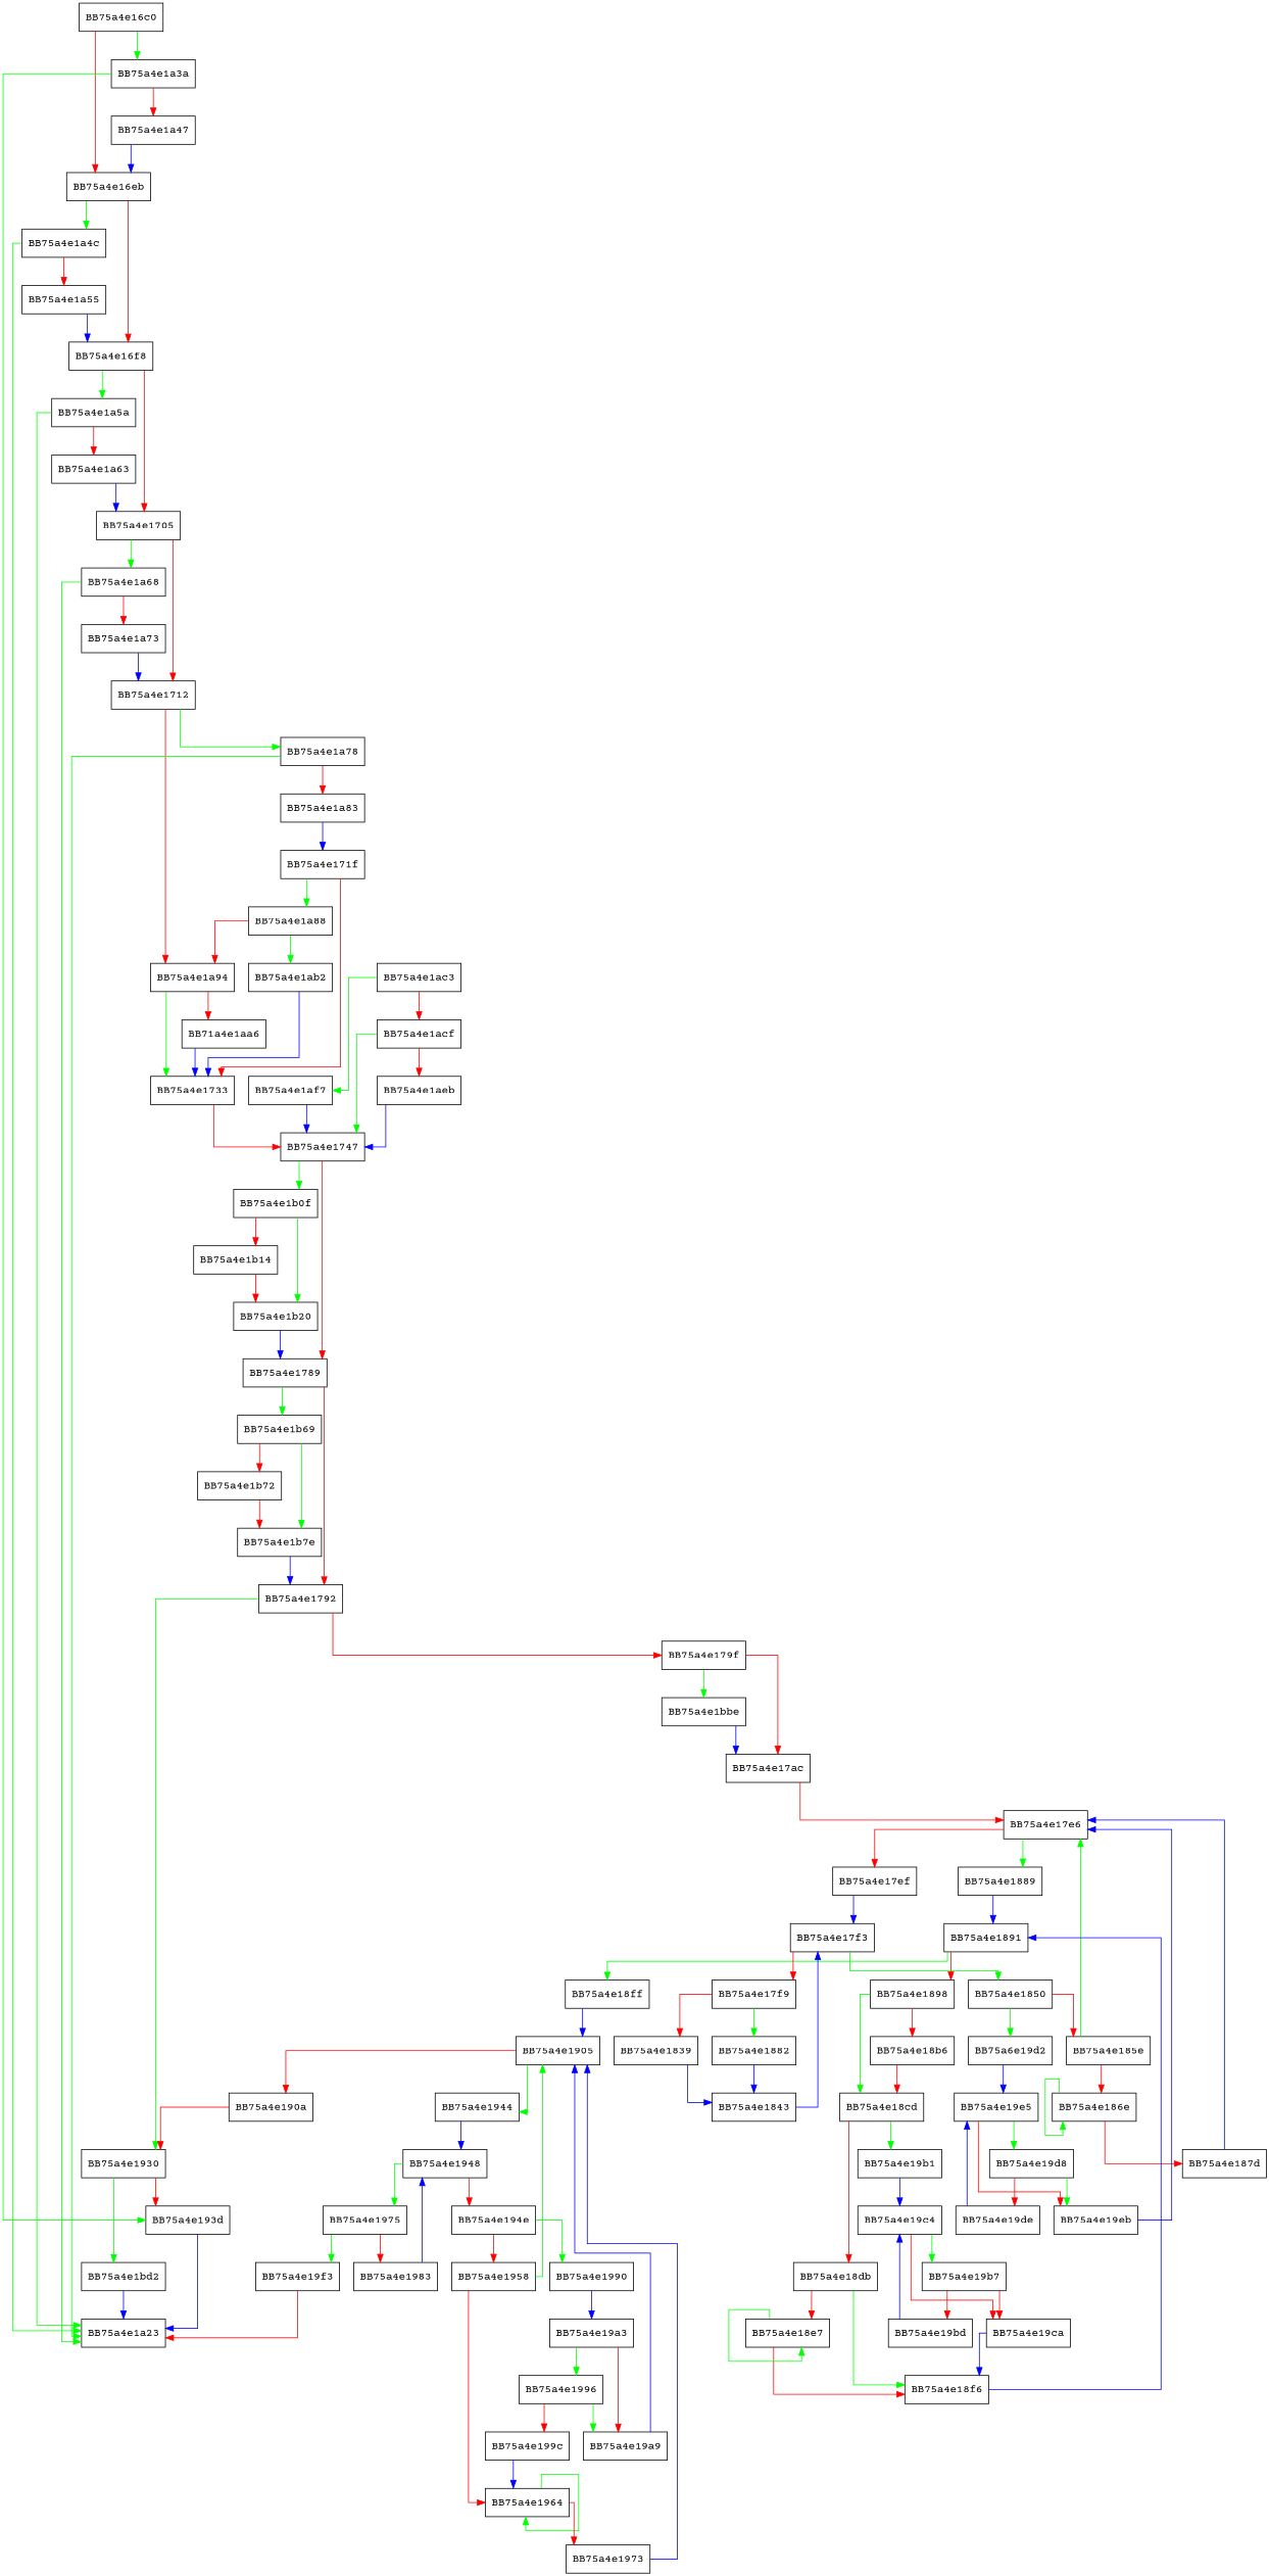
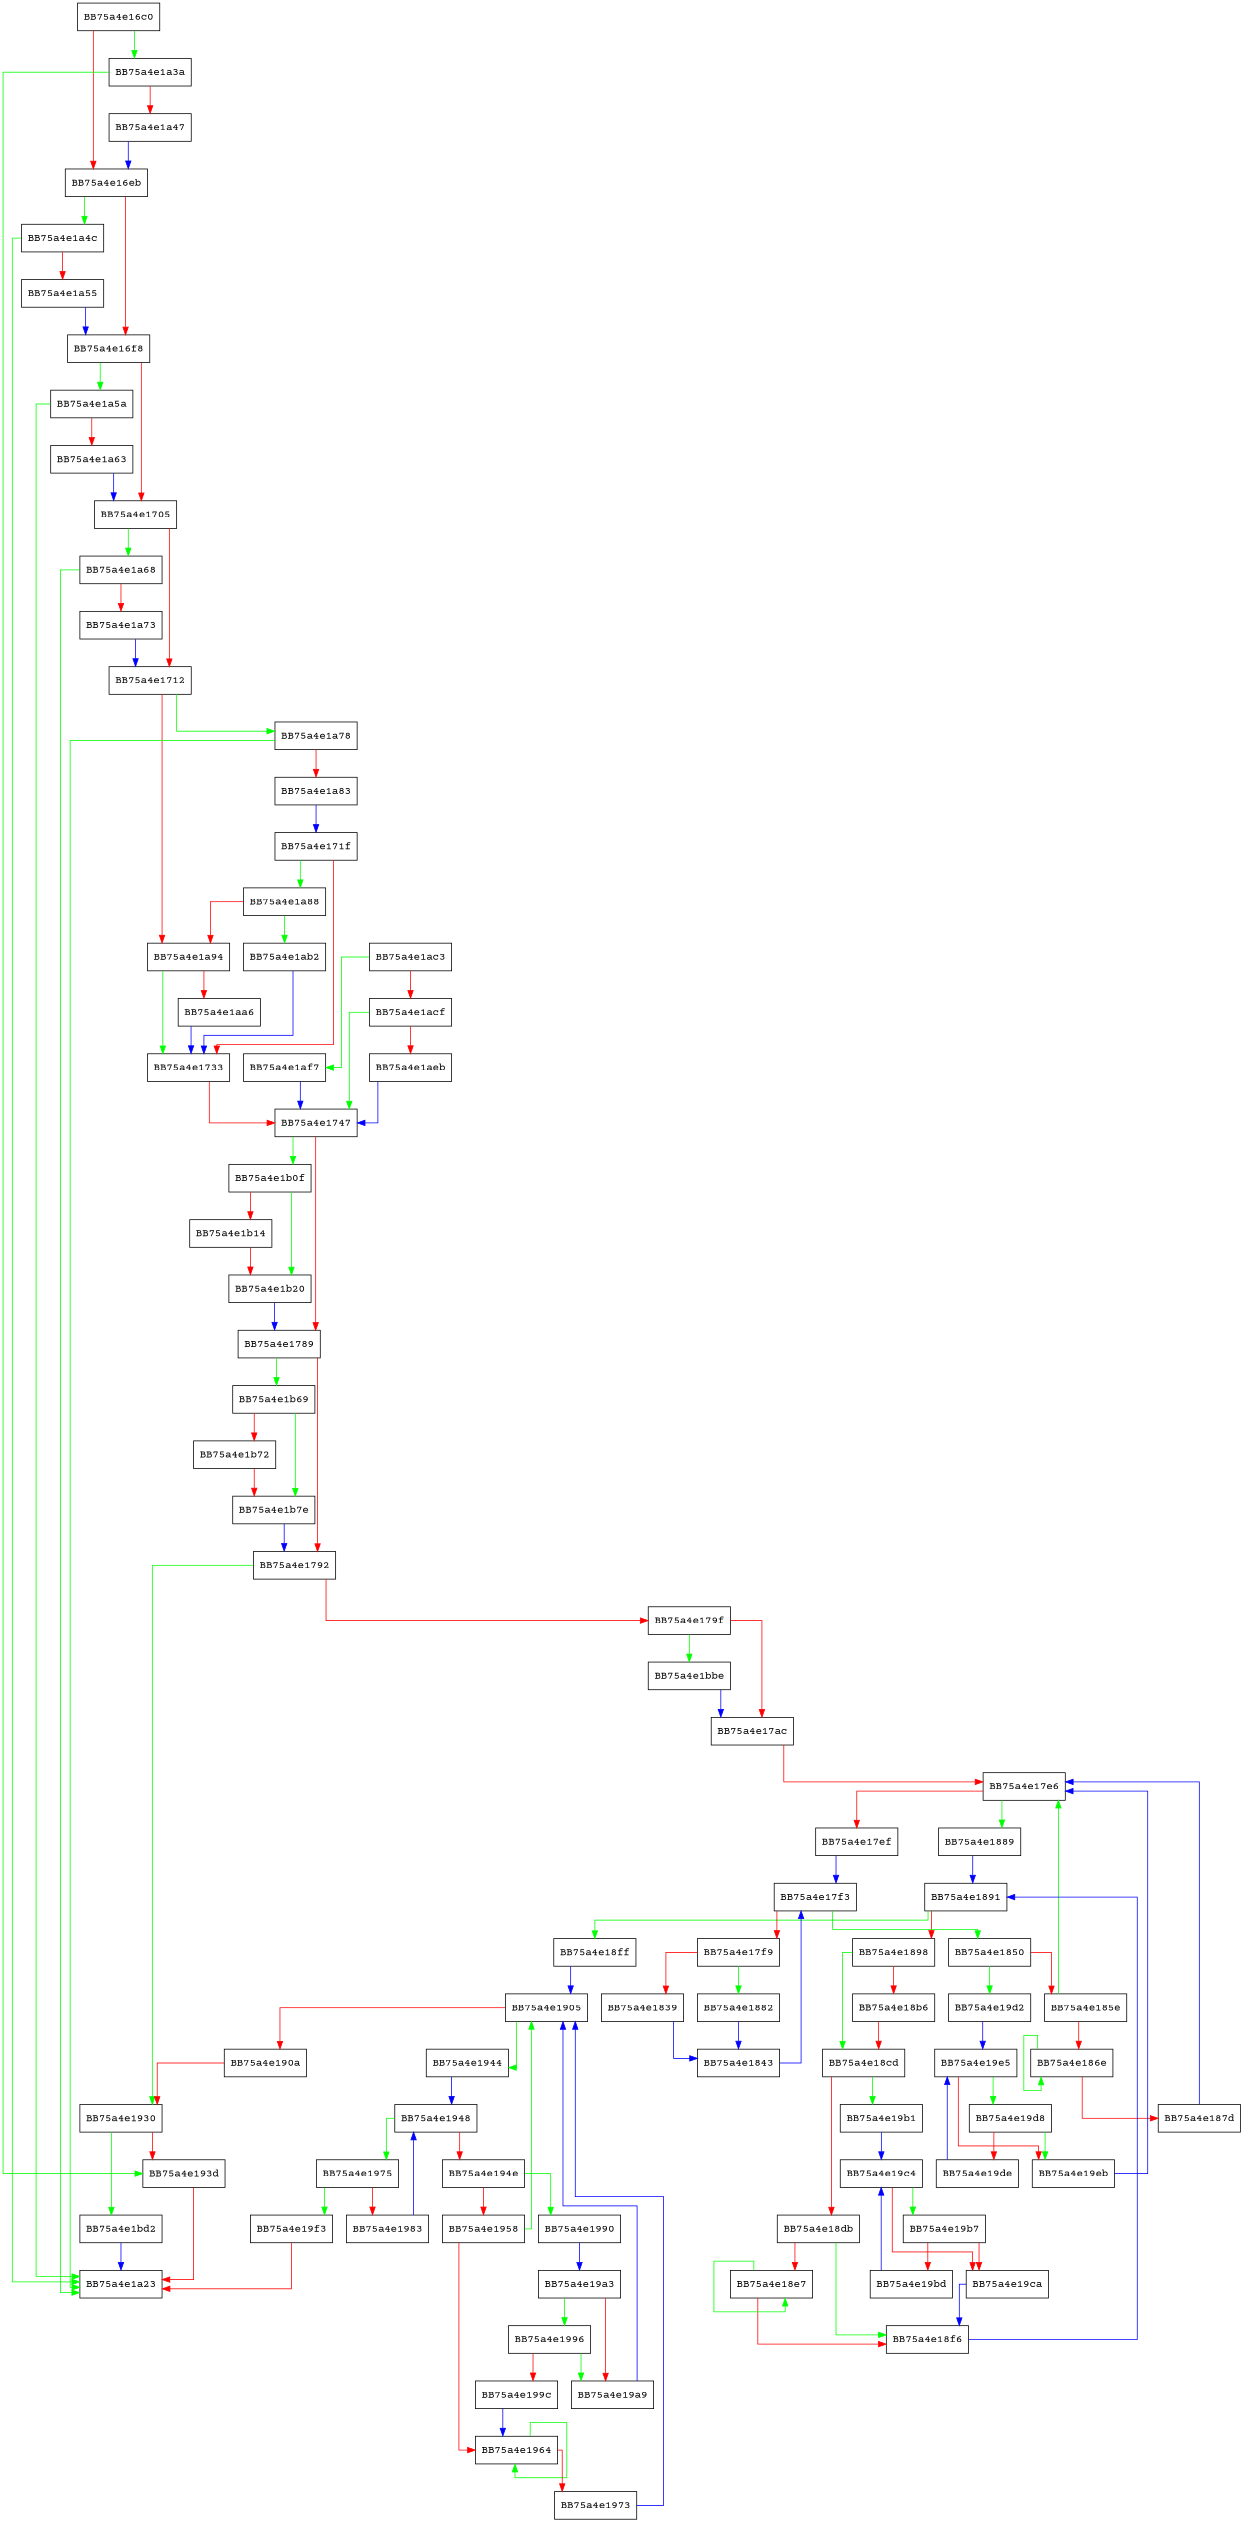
  digraph {
    fontname="Courier Prime"
    splines=ortho
    node [fontname="Courier Prime" shape=box]
    edge [color=red fontname="Courier Prime"]
    BB75a4e16c0
    BB75a4e1a3a
    BB75a4e16eb
    BB75a4e193d
    BB75a4e1a47
    BB75a4e1a4c
    BB75a4e16f8
    BB75a4e1a23
    BB75a4e1a55
    BB75a4e1a5a
    BB75a4e1705
    BB75a4e1a63
    BB75a4e1a68
    BB75a4e1712
    BB75a4e1a73
    BB75a4e1a78
    BB75a4e1a94
    BB75a4e1a83
    BB75a4e171f
    BB75a4e1a88
    BB75a4e1733
    BB75a4e1ab2
    BB75a4e1747
-   BB75a4e1aa6 [label=BB71a4e1aa6]
+   BB75a4e1aa6
    BB75a4e1ac3
    BB75a4e1af7
    BB75a4e1acf
    BB75a4e1b0f
    BB75a4e1789
    BB75a4e1aeb
    BB75a4e1b20
    BB75a4e1b14
    BB75a4e1b69
    BB75a4e1792
    BB75a4e1b7e
    BB75a4e1b72
    BB75a4e1930
    BB75a4e179f
    BB75a4e1bd2
    BB75a4e1bbe
    BB75a4e17ac
    BB75a4e17e6
    BB75a4e1889
    BB75a4e17ef
    BB75a4e1891
    BB75a4e17f3
    BB75a4e18ff
    BB75a4e1898
    BB75a4e1850
    BB75a4e17f9
-   BB75a4e19d2 [label=BB75a6e19d2]
+   BB75a4e19d2
    BB75a4e185e
    BB75a4e1882
    BB75a4e1839
    BB75a4e19e5
    BB75a4e186e
    BB75a4e1843
    BB75a4e19d8
    BB75a4e19eb
    BB75a4e187d
    BB75a4e1905
    BB75a4e18cd
    BB75a4e18b6
    BB75a4e1944
    BB75a4e190a
    BB75a4e19b1
    BB75a4e18db
    BB75a4e19c4
    BB75a4e18f6
    BB75a4e18e7
    BB75a4e19b7
    BB75a4e19ca
    BB75a4e1948
    BB75a4e1975
    BB75a4e194e
    BB75a4e19f3
    BB75a4e1983
    BB75a4e1990
    BB75a4e1958
    BB75a4e19a3
    BB75a4e1964
    BB75a4e1996
    BB75a4e19a9
    BB75a4e1973
    BB75a4e199c
    BB75a4e19bd
    BB75a4e19de
    BB75a4e16c0 -> BB75a4e1a3a [color=green]
    BB75a4e16c0 -> BB75a4e16eb
    BB75a4e1a3a -> BB75a4e193d [color=green]
    BB75a4e1a3a -> BB75a4e1a47
    BB75a4e16eb -> BB75a4e1a4c [color=green]
    BB75a4e16eb -> BB75a4e16f8
-   BB75a4e193d -> BB75a4e1a23 [color=blue]
+   BB75a4e193d -> BB75a4e1a23
    BB75a4e1a47 -> BB75a4e16eb [color=blue]
    BB75a4e1a4c -> BB75a4e1a23 [color=green]
    BB75a4e1a4c -> BB75a4e1a55
    BB75a4e16f8 -> BB75a4e1a5a [color=green]
    BB75a4e16f8 -> BB75a4e1705
    BB75a4e1a55 -> BB75a4e16f8 [color=blue]
    BB75a4e1a5a -> BB75a4e1a23 [color=green]
    BB75a4e1a5a -> BB75a4e1a63
    BB75a4e1705 -> BB75a4e1a68 [color=green]
    BB75a4e1705 -> BB75a4e1712
    BB75a4e1a63 -> BB75a4e1705 [color=blue]
    BB75a4e1a68 -> BB75a4e1a23 [color=green]
    BB75a4e1a68 -> BB75a4e1a73
    BB75a4e1712 -> BB75a4e1a78 [color=green]
    BB75a4e1712 -> BB75a4e1a94
    BB75a4e1a73 -> BB75a4e1712 [color=blue]
    BB75a4e1a78 -> BB75a4e1a23 [color=green]
    BB75a4e1a78 -> BB75a4e1a83
    BB75a4e1a94 -> BB75a4e1733 [color=green]
    BB75a4e1a94 -> BB75a4e1aa6
    BB75a4e1a83 -> BB75a4e171f [color=blue]
    BB75a4e171f -> BB75a4e1a88 [color=green]
    BB75a4e171f -> BB75a4e1733
    BB75a4e1a88 -> BB75a4e1a94
    BB75a4e1a88 -> BB75a4e1ab2 [color=green]
    BB75a4e1733 -> BB75a4e1747
    BB75a4e1ab2 -> BB75a4e1733 [color=blue]
    BB75a4e1747 -> BB75a4e1b0f [color=green]
    BB75a4e1747 -> BB75a4e1789
    BB75a4e1aa6 -> BB75a4e1733 [color=blue]
    BB75a4e1ac3 -> BB75a4e1af7 [color=green]
    BB75a4e1ac3 -> BB75a4e1acf
    BB75a4e1af7 -> BB75a4e1747 [color=blue]
    BB75a4e1acf -> BB75a4e1747 [color=green]
    BB75a4e1acf -> BB75a4e1aeb
    BB75a4e1b0f -> BB75a4e1b20 [color=green]
    BB75a4e1b0f -> BB75a4e1b14
    BB75a4e1789 -> BB75a4e1b69 [color=green]
    BB75a4e1789 -> BB75a4e1792
    BB75a4e1aeb -> BB75a4e1747 [color=blue]
    BB75a4e1b20 -> BB75a4e1789 [color=blue]
    BB75a4e1b14 -> BB75a4e1b20
    BB75a4e1b69 -> BB75a4e1b7e [color=green]
    BB75a4e1b69 -> BB75a4e1b72
    BB75a4e1792 -> BB75a4e1930 [color=green]
    BB75a4e1792 -> BB75a4e179f
    BB75a4e1b7e -> BB75a4e1792 [color=blue]
    BB75a4e1b72 -> BB75a4e1b7e
    BB75a4e1930 -> BB75a4e193d
    BB75a4e1930 -> BB75a4e1bd2 [color=green]
    BB75a4e179f -> BB75a4e1bbe [color=green]
    BB75a4e179f -> BB75a4e17ac
    BB75a4e1bd2 -> BB75a4e1a23 [color=blue]
    BB75a4e1bbe -> BB75a4e17ac [color=blue]
    BB75a4e17ac -> BB75a4e17e6
    BB75a4e17e6 -> BB75a4e1889 [color=green]
    BB75a4e17e6 -> BB75a4e17ef
    BB75a4e1889 -> BB75a4e1891 [color=blue]
    BB75a4e17ef -> BB75a4e17f3 [color=blue]
    BB75a4e1891 -> BB75a4e18ff [color=green]
    BB75a4e1891 -> BB75a4e1898
    BB75a4e17f3 -> BB75a4e1850 [color=green]
    BB75a4e17f3 -> BB75a4e17f9
    BB75a4e18ff -> BB75a4e1905 [color=blue]
    BB75a4e1898 -> BB75a4e18cd [color=green]
    BB75a4e1898 -> BB75a4e18b6
    BB75a4e1850 -> BB75a4e19d2 [color=green]
    BB75a4e1850 -> BB75a4e185e
    BB75a4e17f9 -> BB75a4e1882 [color=green]
    BB75a4e17f9 -> BB75a4e1839
    BB75a4e19d2 -> BB75a4e19e5 [color=blue]
    BB75a4e185e -> BB75a4e17e6 [color=green]
    BB75a4e185e -> BB75a4e186e
    BB75a4e1882 -> BB75a4e1843 [color=blue]
    BB75a4e1839 -> BB75a4e1843 [color=blue]
    BB75a4e19e5 -> BB75a4e19d8 [color=green]
    BB75a4e19e5 -> BB75a4e19eb
    BB75a4e186e -> BB75a4e186e [color=green]
    BB75a4e186e -> BB75a4e187d
    BB75a4e1843 -> BB75a4e17f3 [color=blue]
    BB75a4e19d8 -> BB75a4e19eb [color=green]
    BB75a4e19d8 -> BB75a4e19de
    BB75a4e19eb -> BB75a4e17e6 [color=blue]
    BB75a4e187d -> BB75a4e17e6 [color=blue]
    BB75a4e1905 -> BB75a4e1944 [color=green]
    BB75a4e1905 -> BB75a4e190a
    BB75a4e18cd -> BB75a4e19b1 [color=green]
    BB75a4e18cd -> BB75a4e18db
    BB75a4e18b6 -> BB75a4e18cd
    BB75a4e1944 -> BB75a4e1948 [color=blue]
    BB75a4e190a -> BB75a4e1930
    BB75a4e19b1 -> BB75a4e19c4 [color=blue]
    BB75a4e18db -> BB75a4e18f6 [color=green]
    BB75a4e18db -> BB75a4e18e7
    BB75a4e19c4 -> BB75a4e19b7 [color=green]
    BB75a4e19c4 -> BB75a4e19ca
    BB75a4e18f6 -> BB75a4e1891 [color=blue]
    BB75a4e18e7 -> BB75a4e18f6
    BB75a4e18e7 -> BB75a4e18e7 [color=green]
    BB75a4e19b7 -> BB75a4e19ca
    BB75a4e19b7 -> BB75a4e19bd
    BB75a4e19ca -> BB75a4e18f6 [color=blue]
    BB75a4e1948 -> BB75a4e1975 [color=green]
    BB75a4e1948 -> BB75a4e194e
    BB75a4e1975 -> BB75a4e19f3 [color=green]
    BB75a4e1975 -> BB75a4e1983
    BB75a4e194e -> BB75a4e1990 [color=green]
    BB75a4e194e -> BB75a4e1958
    BB75a4e19f3 -> BB75a4e1a23
    BB75a4e1983 -> BB75a4e1948 [color=blue]
    BB75a4e1990 -> BB75a4e19a3 [color=blue]
    BB75a4e1958 -> BB75a4e1905 [color=green]
    BB75a4e1958 -> BB75a4e1964
    BB75a4e19a3 -> BB75a4e1996 [color=green]
    BB75a4e19a3 -> BB75a4e19a9
    BB75a4e1964 -> BB75a4e1964 [color=green]
    BB75a4e1964 -> BB75a4e1973
    BB75a4e1996 -> BB75a4e19a9 [color=green]
    BB75a4e1996 -> BB75a4e199c
    BB75a4e19a9 -> BB75a4e1905 [color=blue]
    BB75a4e1973 -> BB75a4e1905 [color=blue]
    BB75a4e199c -> BB75a4e1964 [color=blue]
    BB75a4e19bd -> BB75a4e19c4 [color=blue]
    BB75a4e19de -> BB75a4e19e5 [color=blue]
  }
